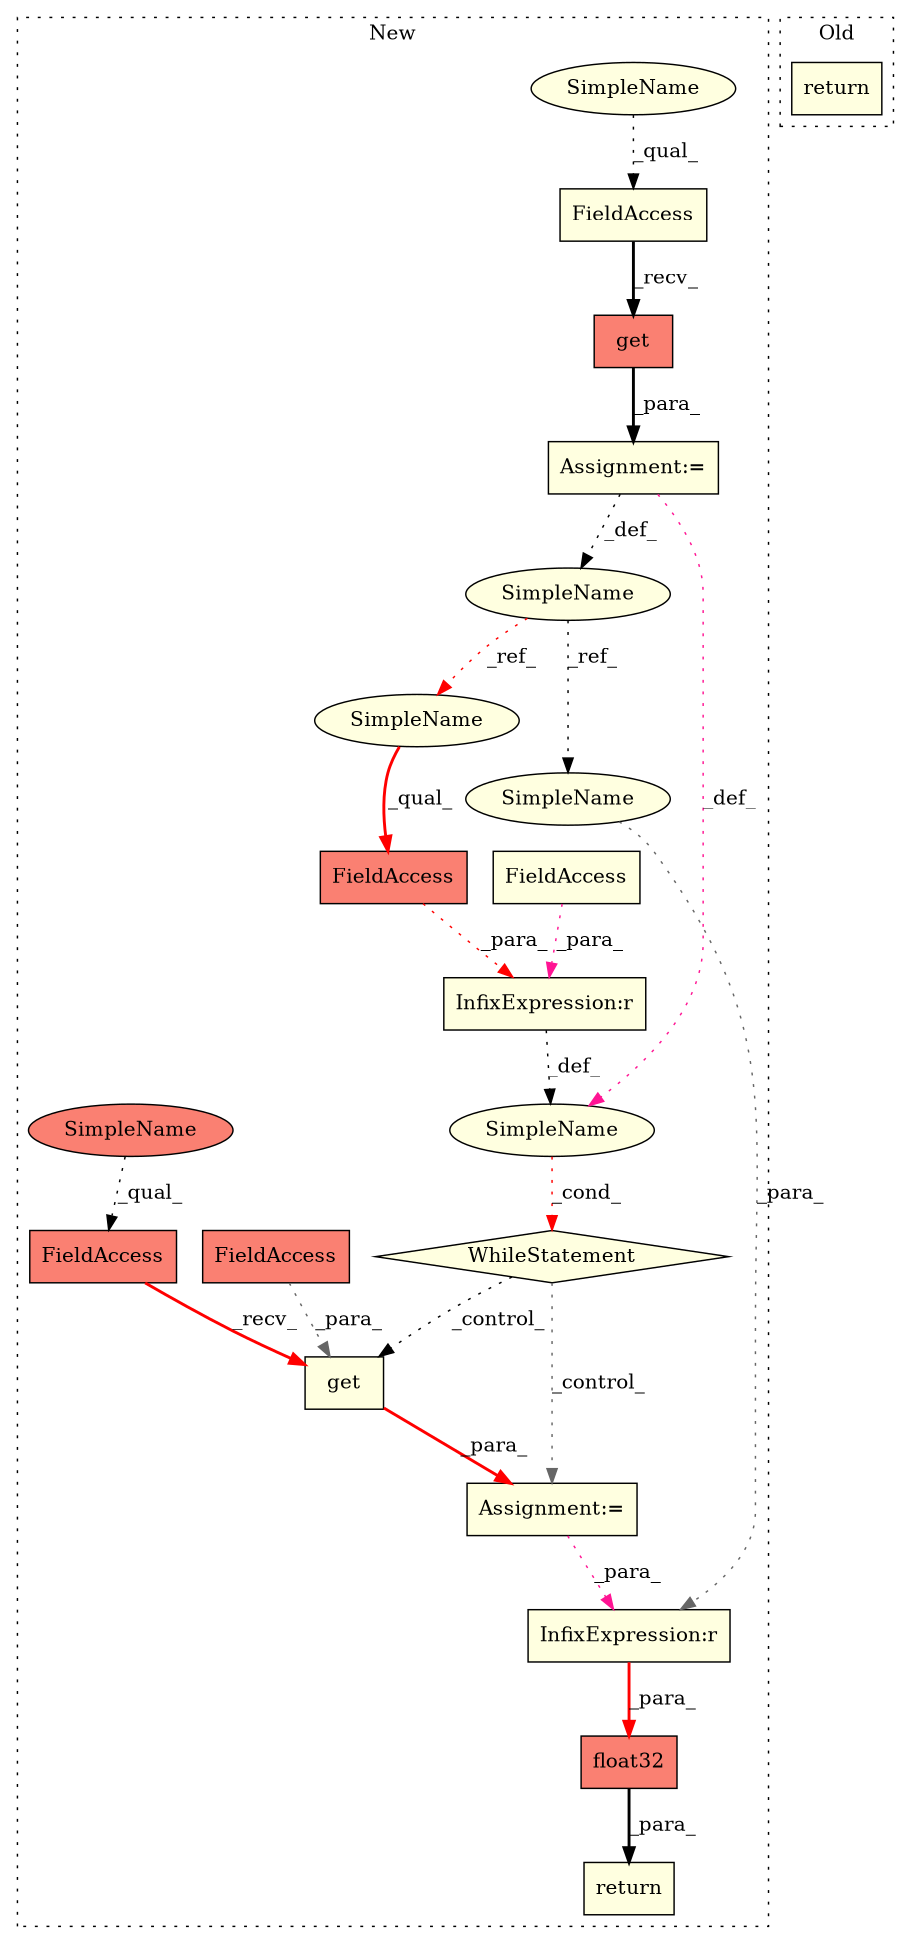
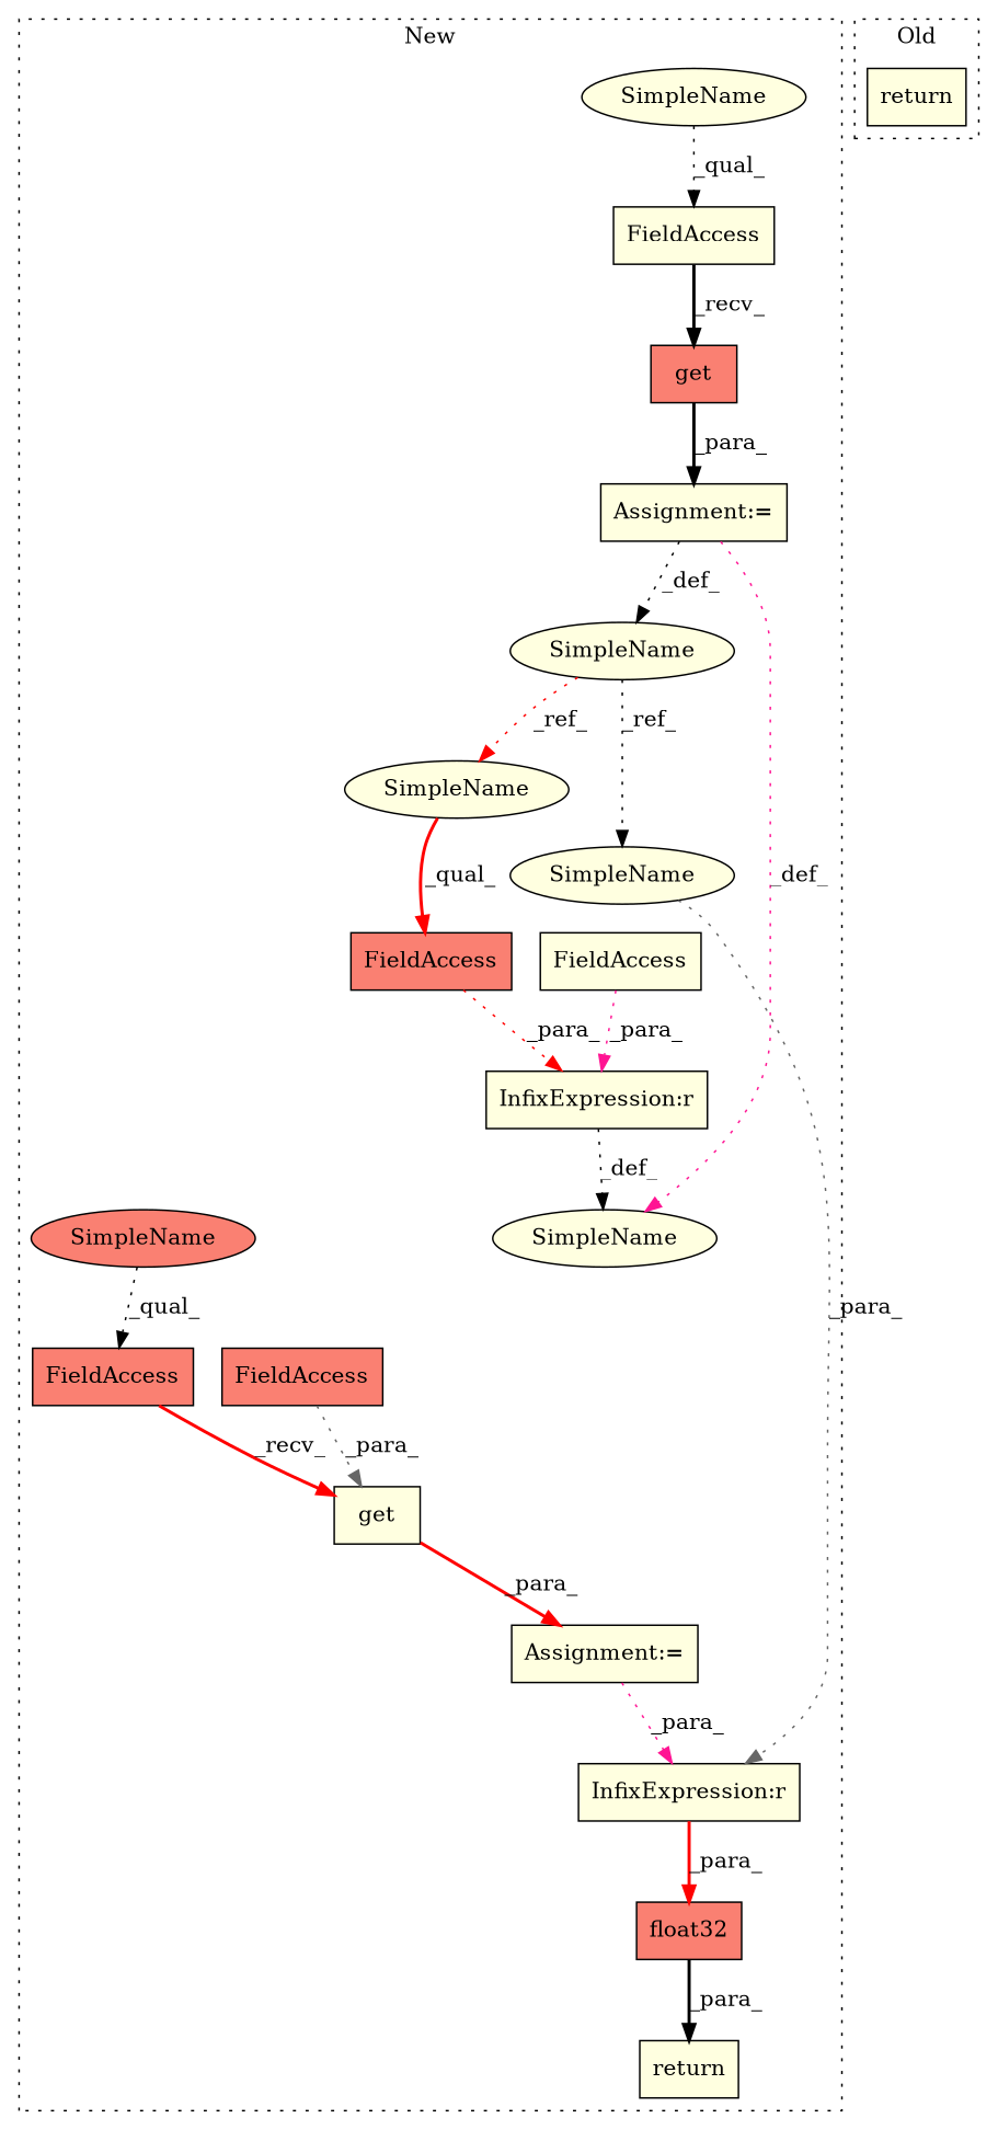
  digraph {
    node [a=42 l=7 s=2781 shape=box style=filled fillcolor=lightyellow]
    edge [color=black style=dotted]
    n1 [a=32 l="8,1" label=float32 s="2859,2872" fillcolor=salmon]
    n2 [a=41 label=return s=2846]
    n3 [a=7 l=1 label="Assignment:=" s=2744]
    n4 [a=27 l=3 label="InfixExpression:r" s=2868]
    n5 [a=27 l=4 label="InfixExpression:r" s=2788]
    n6 [l=1 label=SimpleName s=2743 shape=ellipse]
    n7 [a=22 label=FieldAccess fillcolor=salmon]
    n8 [a=22 label=FieldAccess s=2792]
    n9 [a=32 l="4,1" label=get s="2822,2833"]
    n10 [a=22 label=FieldAccess s=2826 fillcolor=salmon]
    n11 [a=22 l=9 label=FieldAccess s=2812 fillcolor=salmon]
    n12 [a=22 l=9 label=FieldAccess s=2745]
    n13 [a=32 l="4,1" label=get s="2755,2766" fillcolor=salmon]
    n14 [label=SimpleName shape=ellipse l="" s=""]
    n15 [a=7 l=1 label="Assignment:=" s=2811]
-   n16 [a=61 l="7,2" label=WhileStatement s="2773,2800" shape=diamond]
    n17 [l=1 label=SimpleName shape=ellipse]
    n18 [l=1 label=SimpleName s=2867 shape=ellipse]
    n19 [l=4 label=SimpleName s=2745 shape=ellipse]
    n20 [l=4 label=SimpleName s=2812 shape=ellipse fillcolor=salmon]
    n21 [a=41 label=return s=2083]
    subgraph cluster_1 {
      label=New
      style=dotted
      n1
      n2
      n3
      n4
      n5
      n6
      n7
      n8
      n9
      n10
      n11
      n12
      n13
      n14
      n15
-     n16
      n17
      n18
      n19
      n20
    }
    subgraph cluster_2 {
      label=Old
      style=dotted
      n21
    }
    n1 -> n2 [label=_para_ style=bold]
    n3 -> n6 [label=_def_]
    n3 -> n14 [label=_def_ color=deeppink]
    n4 -> n1 [label=_para_ color=red style=bold]
    n5 -> n14 [label=_def_]
    n6 -> n17 [label=_ref_ color=red]
    n6 -> n18 [label=_ref_]
    n7 -> n5 [label=_para_ color=red]
    n8 -> n5 [label=_para_ color=deeppink]
    n9 -> n15 [label=_para_ color=red style=bold]
    n10 -> n9 [label=_para_ color=gray40]
    n11 -> n9 [label=_recv_ color=red style=bold]
    n12 -> n13 [label=_recv_ style=bold]
    n13 -> n3 [label=_para_ style=bold]
-   n14 -> n16 [label=_cond_ color=red]
    n15 -> n4 [label=_para_ color=deeppink]
-   n16 -> n9 [label=_control_]
-   n16 -> n15 [label=_control_ color=gray40]
    n17 -> n7 [label=_qual_ color=red style=bold]
    n18 -> n4 [label=_para_ color=gray40]
    n19 -> n12 [label=_qual_]
    n20 -> n11 [label=_qual_]
  }
